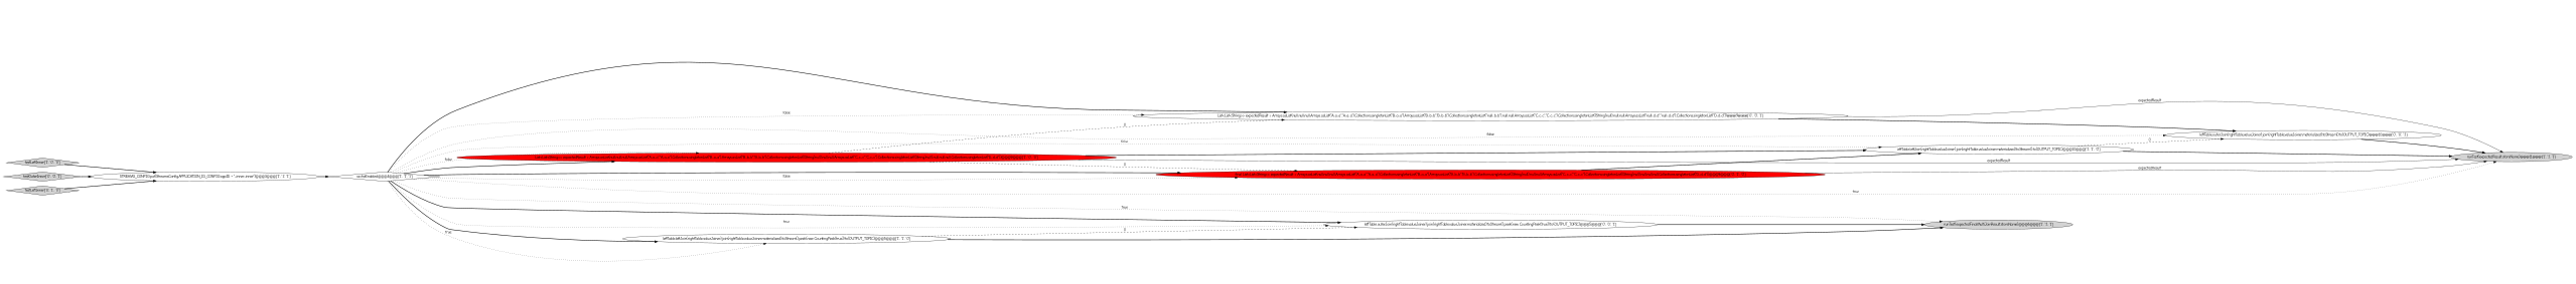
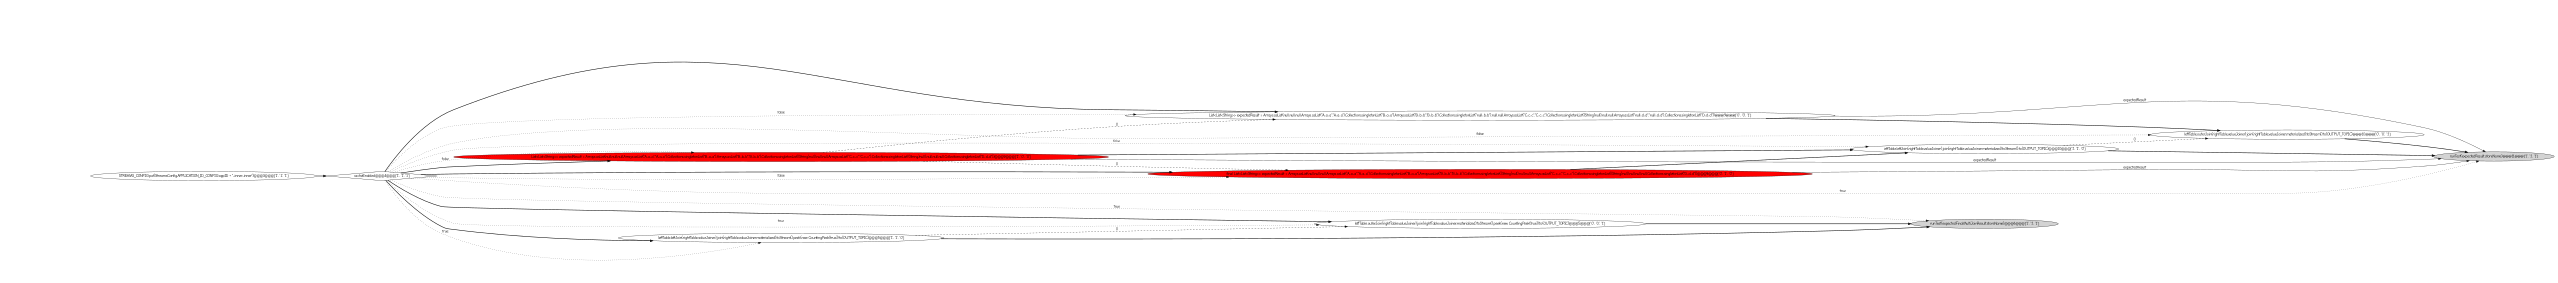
  digraph {
    fontname="Comic Neue"
    rankdir=LR
    node [fillcolor=white fontname="Comic Neue" shape=ellipse style=filled]
    edge [fontname="Comic Neue" style=bold]
    n1 [label="List<List<String>> expectedResult = Arrays.asList(null,null,null,Arrays.asList(\"A-a-a\",\"A-a-a\"),Collections.singletonList(\"B-a-a\"),Arrays.asList(\"B-b-b\",\"B-b-b\"),Collections.singletonList(\"null-b-b\"),null,null,Arrays.asList(\"C-c-c\",\"C-c-c\"),Collections.singletonList((String)null),null,null,Arrays.asList(\"null-d-d\",\"null-d-d\"),Collections.singletonList(\"D-d-d\"))@@@9@@@['0', '0', '1']"]
    n2 [label="leftTable.outerJoin(rightTable,valueJoiner).join(rightTable,valueJoiner,materialized).toStream().to(OUTPUT_TOPIC)@@@10@@@['0', '0', '1']"]
    n3 [fillcolor=lightgray label="runTest(expectedResult,storeName)@@@11@@@['1', '1', '1']"]
    n4 [label="STREAMS_CONFIG.put(StreamsConfig.APPLICATION_ID_CONFIG,appID + \"-inner-inner\")@@@3@@@['1', '1', '1']"]
    n5 [label="cacheEnabled@@@4@@@['1', '1', '1']" shape=diamond]
    n6 [fillcolor=lightgray label="runTest(expectedFinalMultiJoinResult,storeName)@@@6@@@['1', '1', '1']"]
    n7 [fillcolor=red label="List<List<String>> expectedResult = Arrays.asList(null,null,null,Arrays.asList(\"A-a-a\",\"A-a-a\"),Collections.singletonList(\"B-a-a\"),Arrays.asList(\"B-b-b\",\"B-b-b\"),Collections.singletonList((String)null),null,null,Arrays.asList(\"C-c-c\",\"C-c-c\"),Collections.singletonList((String)null),null,null,null,Collections.singletonList(\"D-d-d\"))@@@9@@@['1', '0', '0']"]
    n8 [fillcolor=red label="final List<List<String>> expectedResult = Arrays.asList(null,null,null,Arrays.asList(\"A-a-a\",\"A-a-a\"),Collections.singletonList(\"B-a-a\"),Arrays.asList(\"B-b-b\",\"B-b-b\"),Collections.singletonList((String)null),null,null,Arrays.asList(\"C-c-c\",\"C-c-c\"),Collections.singletonList((String)null),null,null,null,Collections.singletonList(\"D-d-d\"))@@@9@@@['0', '1', '0']"]
    n9 [label="leftTable.leftJoin(rightTable,valueJoiner).join(rightTable,valueJoiner,materialized).toStream().to(OUTPUT_TOPIC)@@@10@@@['1', '1', '0']"]
    n10 [label="leftTable.outerJoin(rightTable,valueJoiner).join(rightTable,valueJoiner,materialized).toStream().peek(new CountingPeek(true)).to(OUTPUT_TOPIC)@@@5@@@['0', '0', '1']"]
    n11 [label="leftTable.leftJoin(rightTable,valueJoiner).join(rightTable,valueJoiner,materialized).toStream().peek(new CountingPeek(true)).to(OUTPUT_TOPIC)@@@5@@@['1', '1', '0']"]
-   n12 [fillcolor=lightgray label="testLeftInner['1', '0', '0']" shape=diamond]
-   n13 [fillcolor=lightgray label="testOuterInner['0', '0', '1']" shape=diamond]
-   n14 [fillcolor=lightgray label="testLeftInner['0', '1', '0']" shape=diamond]
    n1 -> n2
    n1 -> n3 [label=expectedResult style=solid]
    n2 -> n3
    n4 -> n5
    n5 -> n1 [label=false style=dotted]
    n5 -> n1
    n5 -> n2 [label=false style=dotted]
    n5 -> n3 [label=true style=dotted]
    n5 -> n6 [label=true style=dotted]
    n5 -> n7 [label=false style=dotted]
    n5 -> n7
    n5 -> n8 [label=false style=dotted]
    n5 -> n8
    n5 -> n9 [label=false style=dotted]
    n5 -> n10
    n5 -> n10 [label=true style=dotted]
    n5 -> n11
    n5 -> n11 [label=true style=dotted]
    n7 -> n1 [label=0 style=dashed]
    n7 -> n3 [label=expectedResult style=solid]
    n7 -> n8 [label=0 style=dashed]
    n7 -> n9
    n8 -> n3 [label=expectedResult style=solid]
    n8 -> n9
    n9 -> n2 [label=0 style=dashed]
    n9 -> n3
    n10 -> n6
    n11 -> n6
    n11 -> n10 [label=0 style=dashed]
-   n12 -> n4
-   n13 -> n4
-   n14 -> n4
  }
